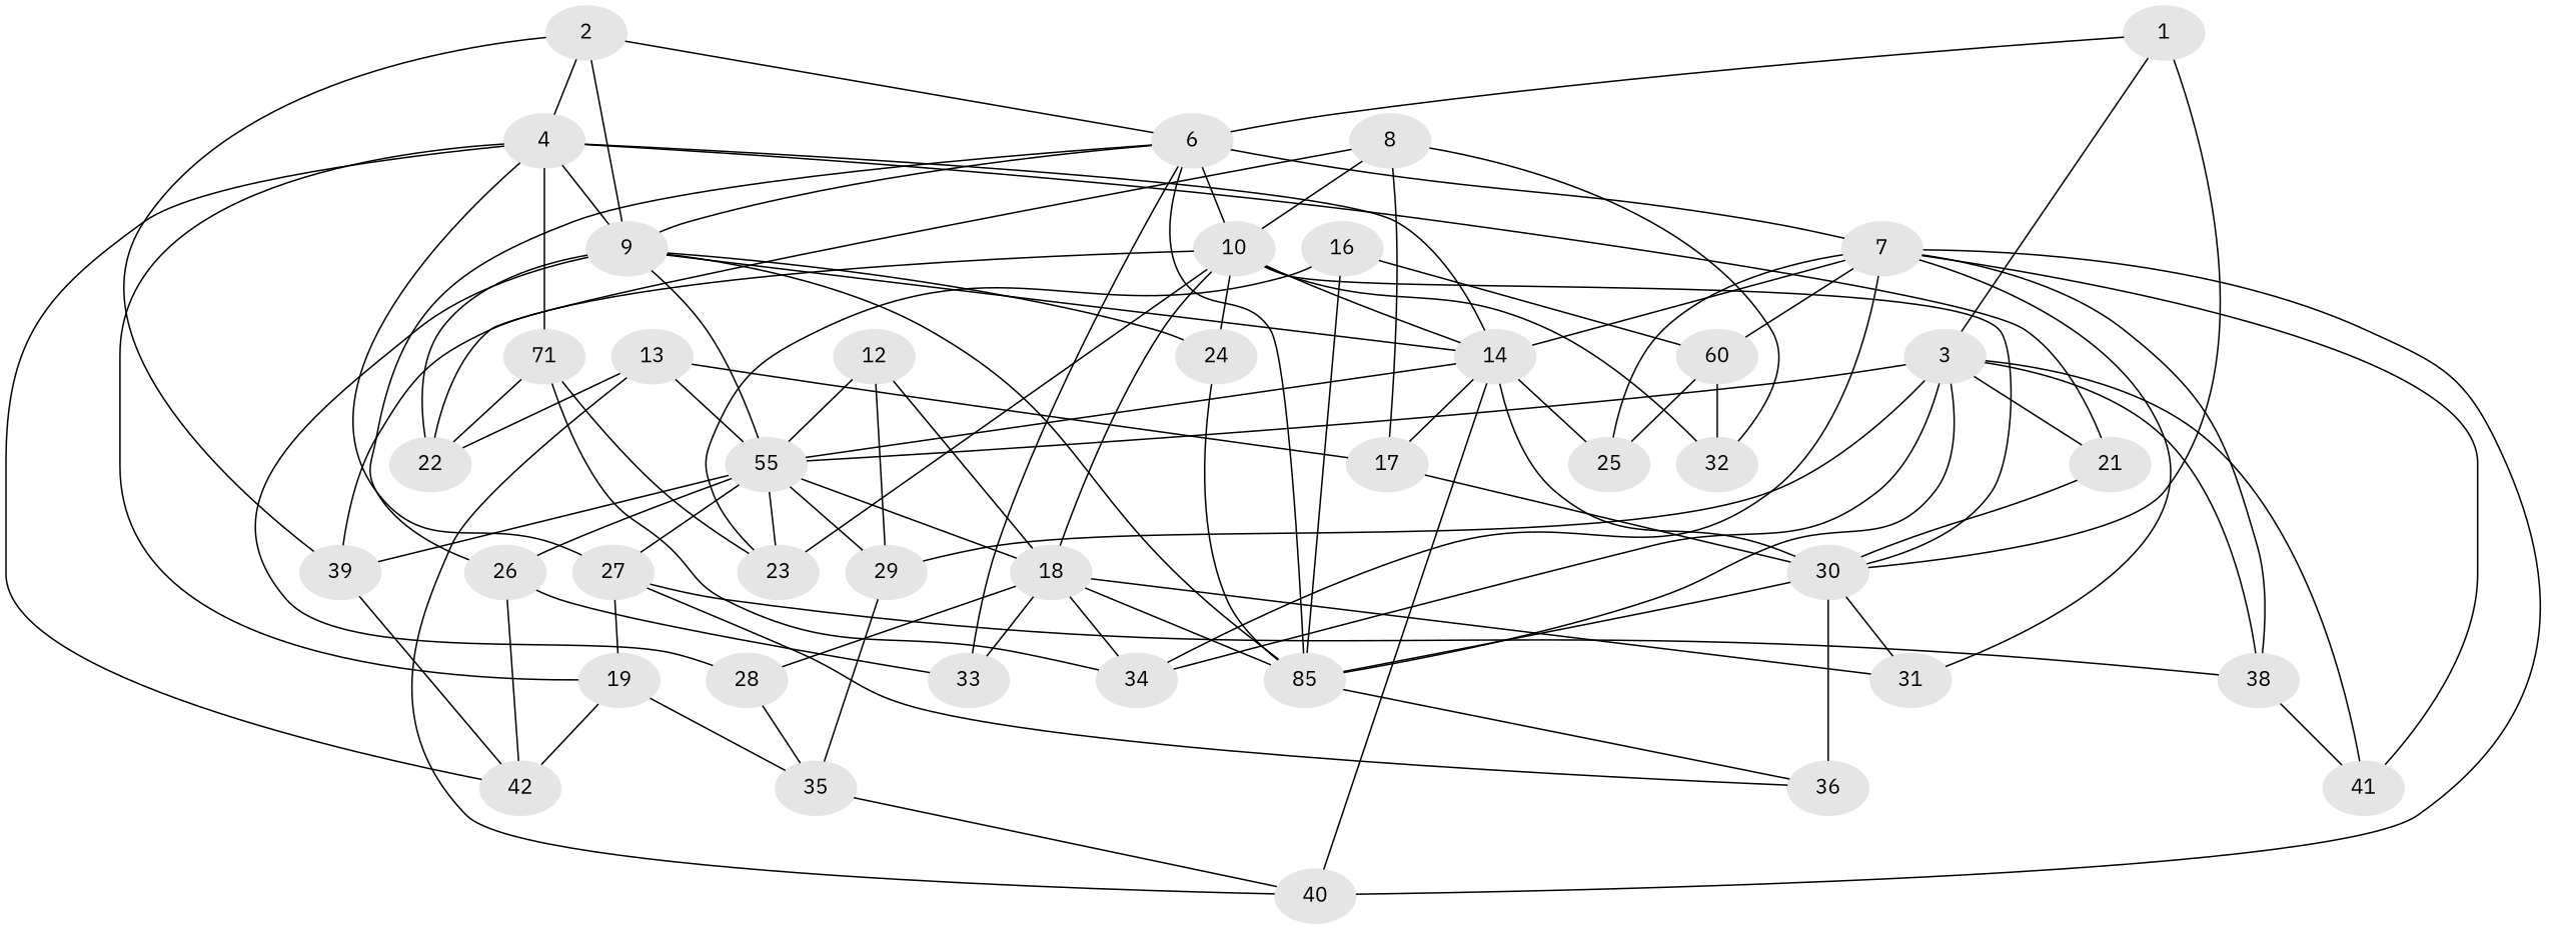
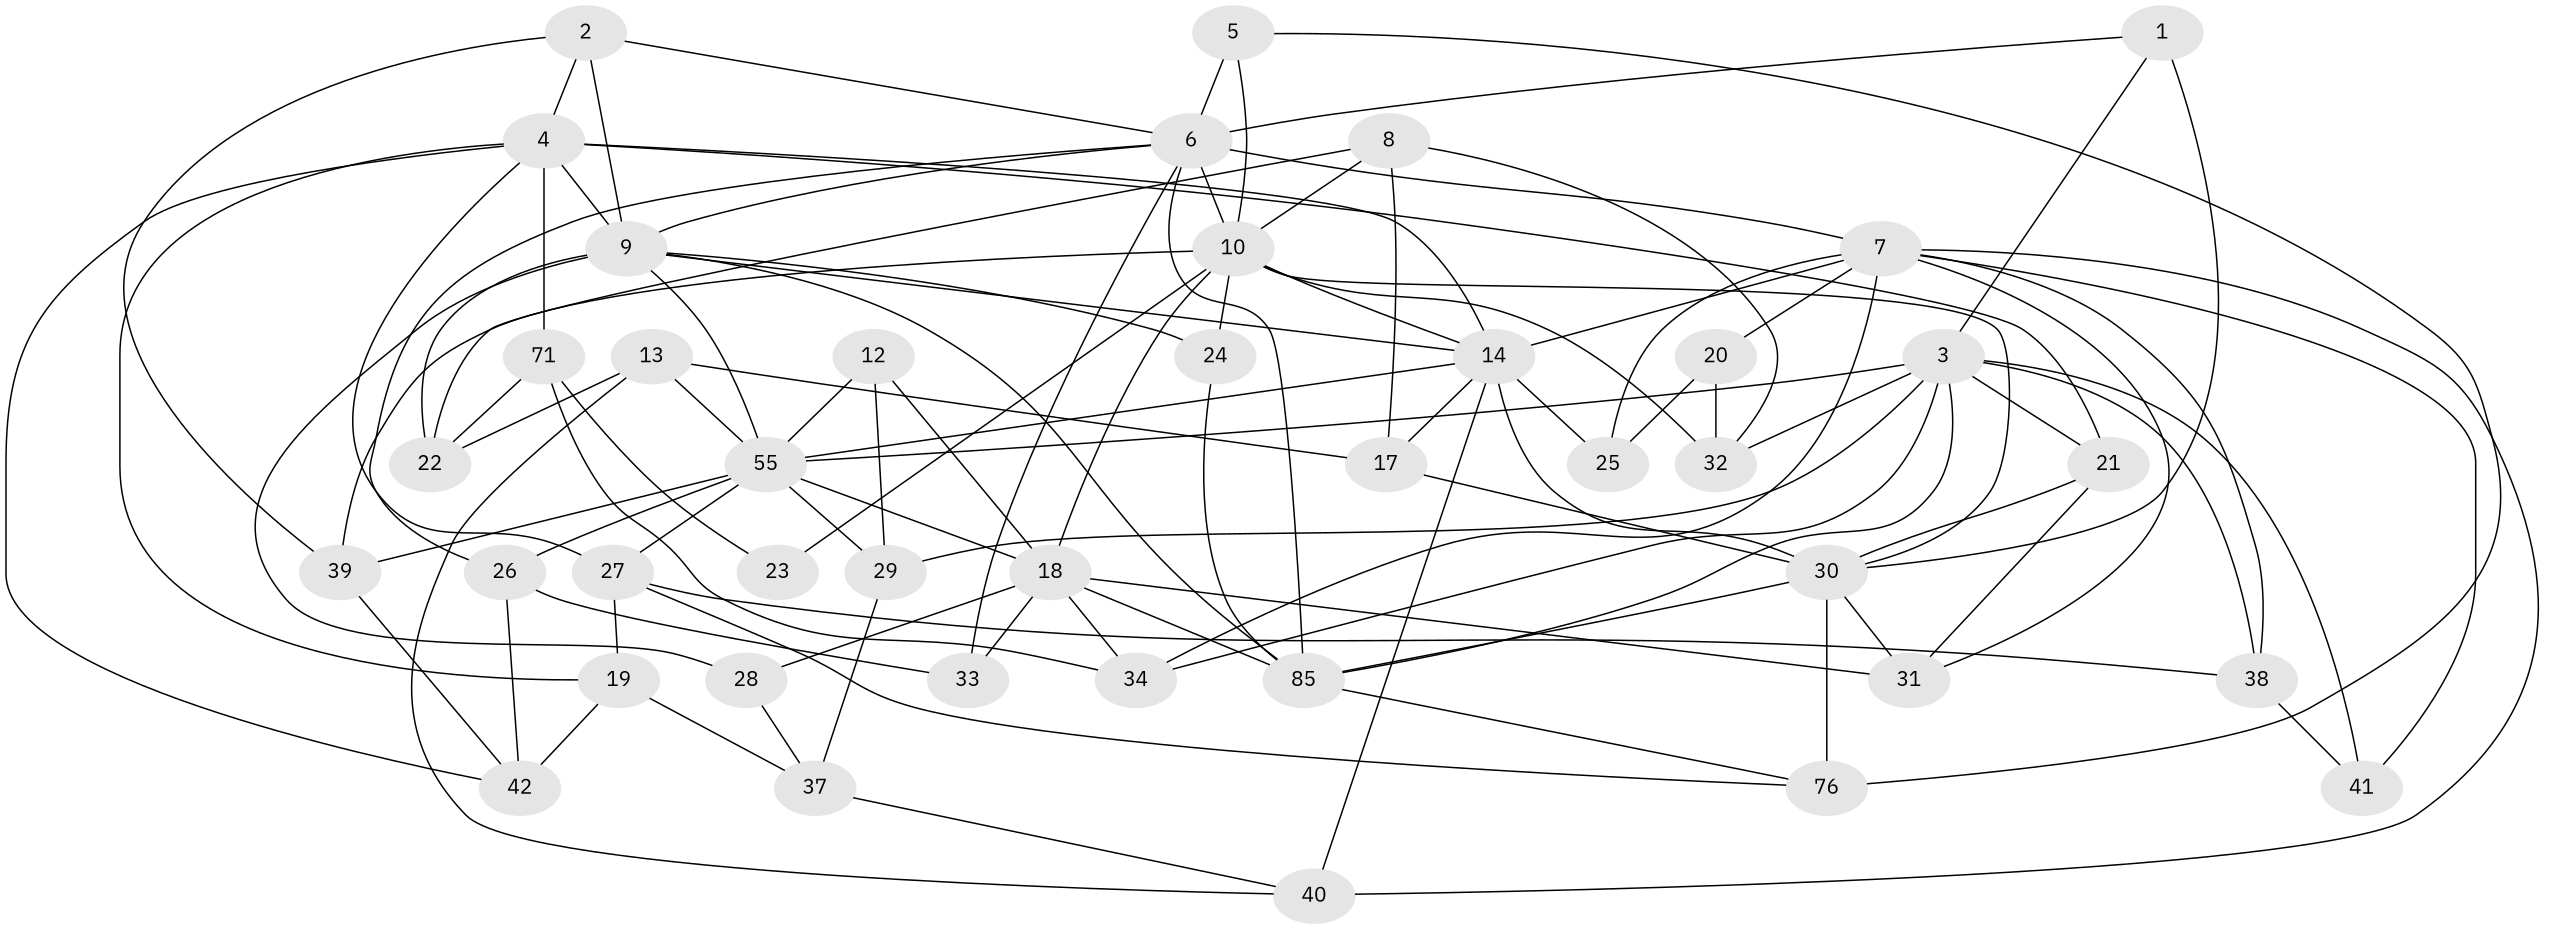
  graph {
    fontname="IBM Plex Sans"
    node [color=gray90 fontname="IBM Plex Sans" style=filled]
    edge [fontname="IBM Plex Sans" weight=1.0]
    1
    3
    6
    30
    n5 [label=55]
    21
    29
    32
    34
    n10 [label=85]
    38
    41
    9
    10
    7
    26
    33
    28
-   37 [label=35]
-   36
+   37
+   36 [label=76]
    31
    2
    4
    39
    19
    n26 [label=71]
    14
    27
    42
    22
    24
    18
    23
    25
    40
    17
-   20 [label=60]
+   5
+   20
    8
    12
    13
-   16
    1 -- 3 [weight=2.0]
    1 -- 6 [weight=2.0]
    1 -- 30
    3 -- n5
    3 -- 21
    3 -- 29
+   3 -- 32
    3 -- 34
    3 -- n10
    3 -- 38
    3 -- 41 [weight=2.0]
    6 -- n10
    6 -- 9
    6 -- 10
    6 -- 7 [weight=2.0]
    6 -- 26
    6 -- 33
    30 -- n10
    30 -- 36
    30 -- 31
    n5 -- 29
    n5 -- 26
    n5 -- 39
    n5 -- 27
    n5 -- 18
-   n5 -- 23
    21 -- 30
+   21 -- 31
    29 -- 37
    n10 -- 36
    38 -- 41
    9 -- n5
    9 -- n10
    9 -- 28
    9 -- 14 [weight=2.0]
    9 -- 22
    9 -- 24
    10 -- 30
    10 -- 32
    10 -- 39
    10 -- 14
    10 -- 24 [weight=2.0]
    10 -- 18 [weight=2.0]
    10 -- 23
    7 -- 34
    7 -- 38
    7 -- 41
    7 -- 31
    7 -- 14
    7 -- 25 [weight=2.0]
    7 -- 40
    7 -- 20
    26 -- 33
    26 -- 42
    28 -- 37
    37 -- 40
    2 -- 6
    2 -- 9
    2 -- 4
    2 -- 39
    4 -- 21
    4 -- 9
    4 -- 19
    4 -- n26
    4 -- 14
    4 -- 27
    4 -- 42
    39 -- 42
    19 -- 37
    19 -- 42
    n26 -- 34
    n26 -- 22
    n26 -- 23
    14 -- 30 [weight=2.0]
    14 -- n5
    14 -- 25
    14 -- 40
    14 -- 17
    27 -- 38
    27 -- 36
    27 -- 19
    24 -- n10
    18 -- 34
    18 -- n10 [weight=2.0]
    18 -- 33
    18 -- 28
    18 -- 31
    17 -- 30
+   5 -- 6 [weight=2.0]
+   5 -- 10
+   5 -- 36
    20 -- 32
    20 -- 25
    8 -- 32
    8 -- 10
    8 -- 22
    8 -- 17
    12 -- n5 [weight=2.0]
    12 -- 29
    12 -- 18
    13 -- n5
    13 -- 22
    13 -- 40
    13 -- 17
-   16 -- n10 [weight=2.0]
-   16 -- 23
-   16 -- 20
  }
